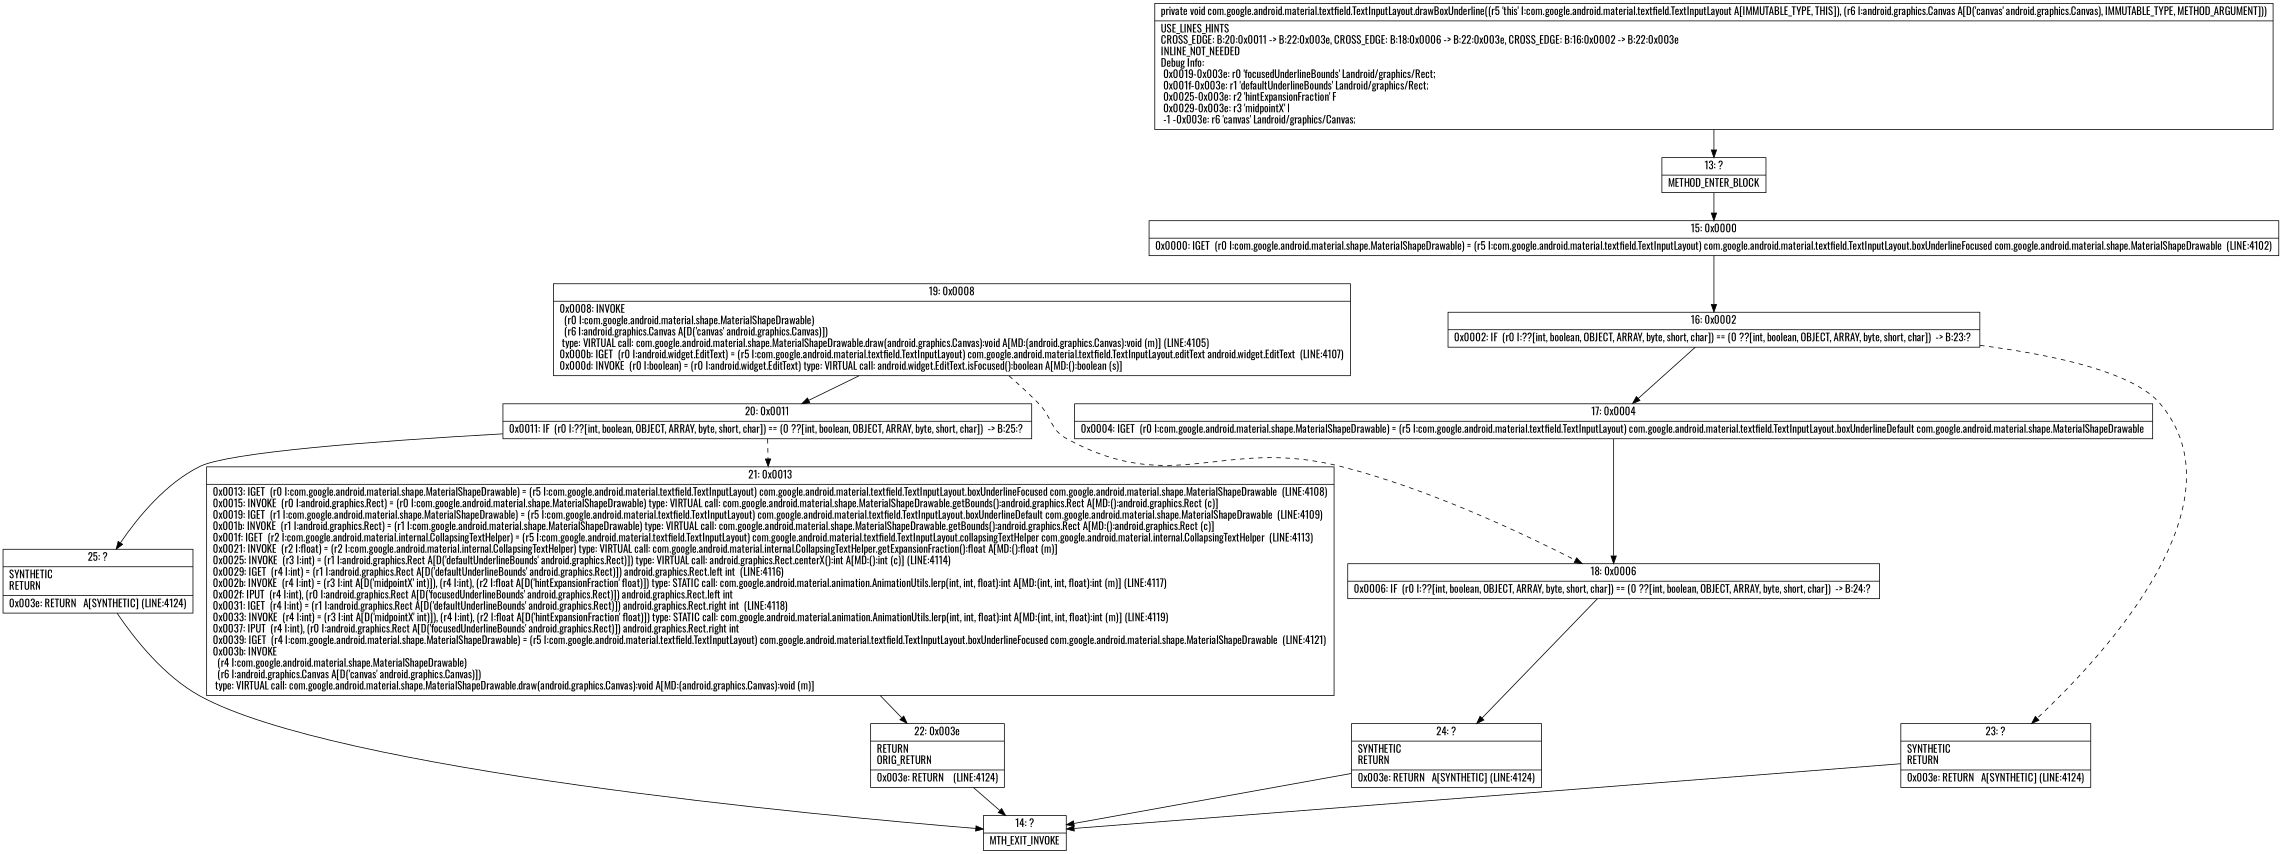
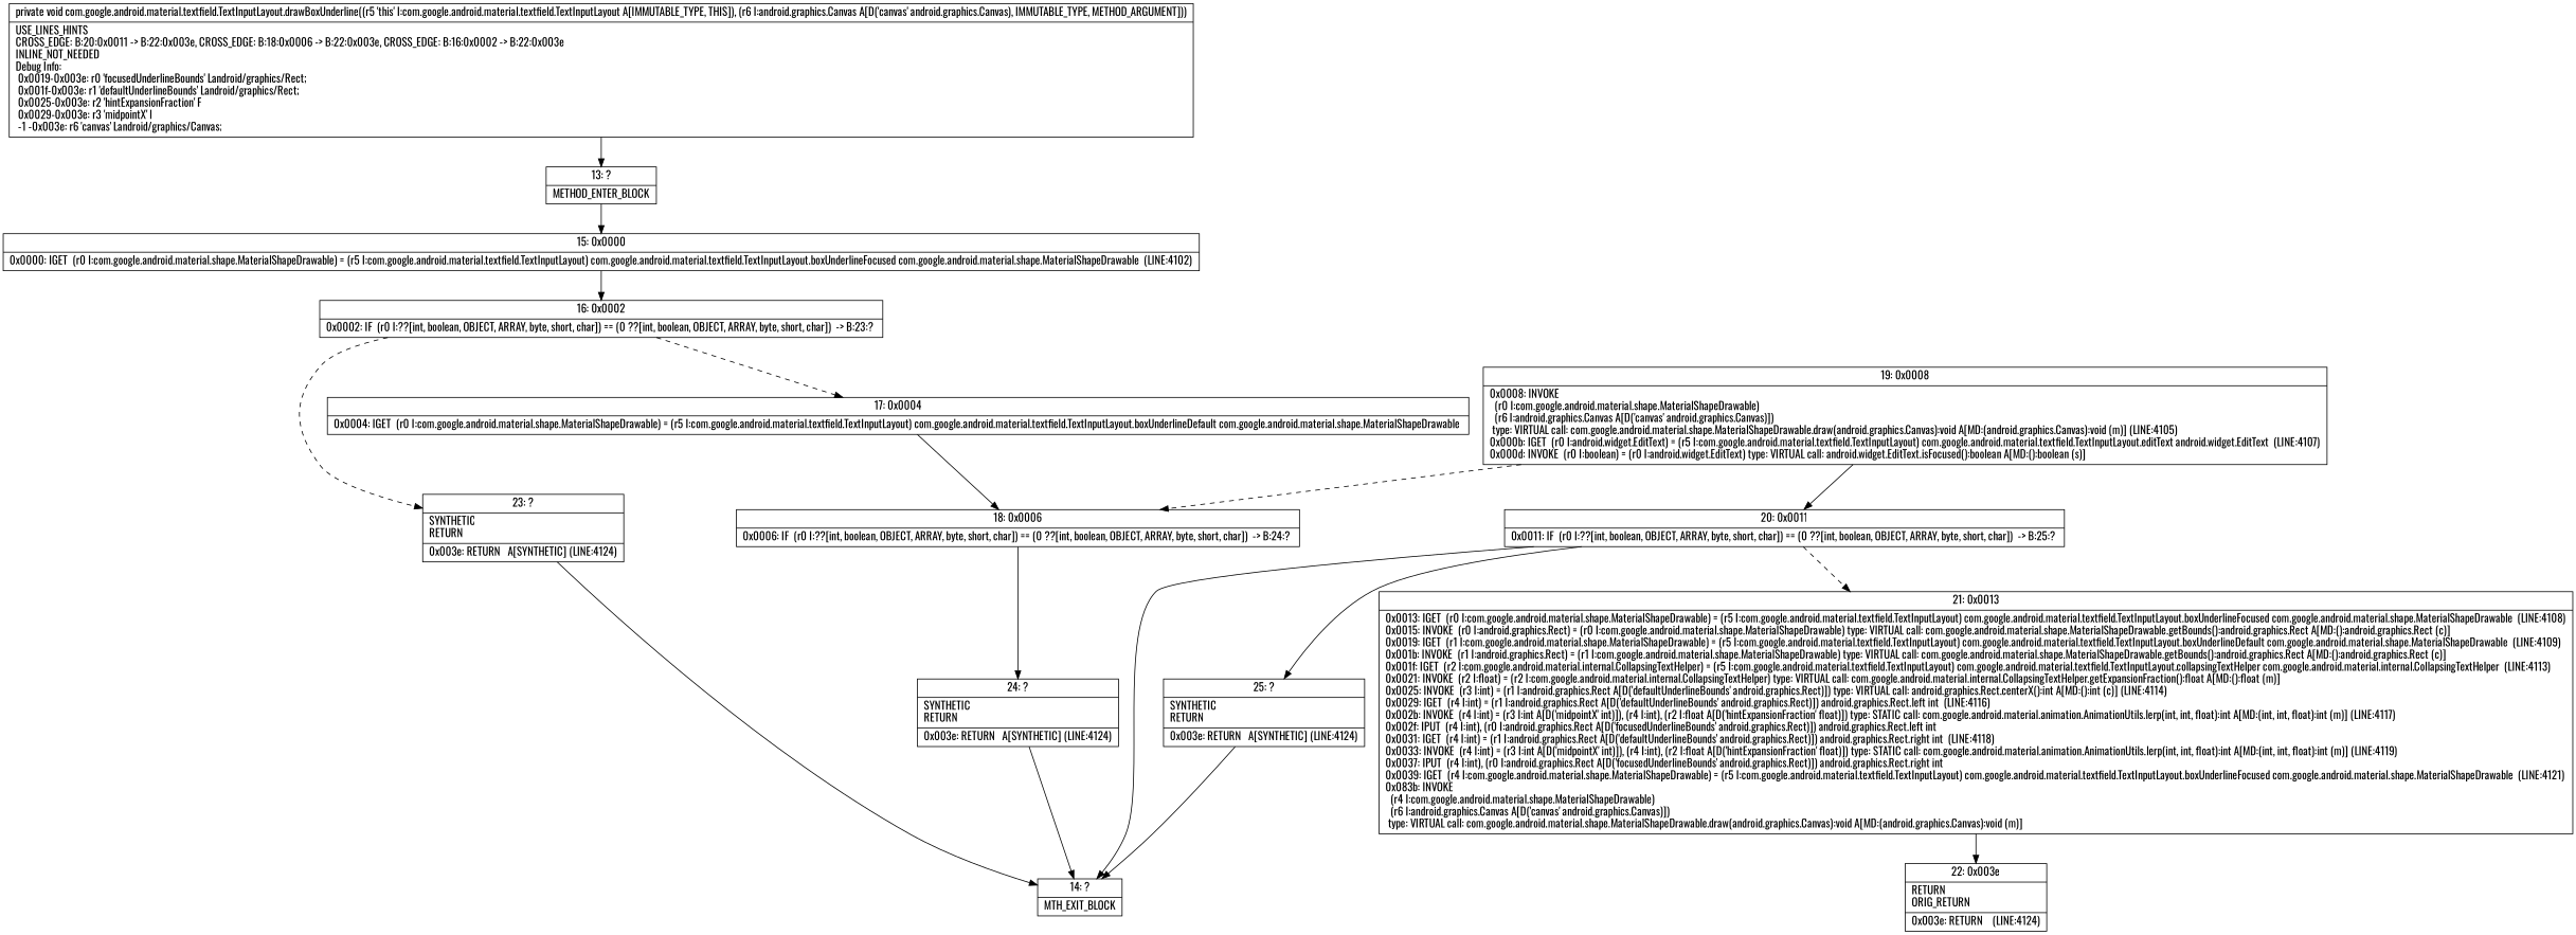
  digraph {
    fontname=Oswald
    node [fontname=Oswald shape=record]
    edge [fontname=Oswald]
    n1 [label="{13\:\ ?|METHOD_ENTER_BLOCK\l}"]
    n2 [label="{15\:\ 0x0000|0x0000: IGET  (r0 I:com.google.android.material.shape.MaterialShapeDrawable) = (r5 I:com.google.android.material.textfield.TextInputLayout) com.google.android.material.textfield.TextInputLayout.boxUnderlineFocused com.google.android.material.shape.MaterialShapeDrawable  (LINE:4102)\l}"]
    n3 [label="{16\:\ 0x0002|0x0002: IF  (r0 I:??[int, boolean, OBJECT, ARRAY, byte, short, char]) == (0 ??[int, boolean, OBJECT, ARRAY, byte, short, char])  \-\> B:23:? \l}"]
    n4 [label="{17\:\ 0x0004|0x0004: IGET  (r0 I:com.google.android.material.shape.MaterialShapeDrawable) = (r5 I:com.google.android.material.textfield.TextInputLayout) com.google.android.material.textfield.TextInputLayout.boxUnderlineDefault com.google.android.material.shape.MaterialShapeDrawable \l}"]
    n5 [label="{23\:\ ?|SYNTHETIC\lRETURN\l|0x003e: RETURN   A[SYNTHETIC] (LINE:4124)\l}"]
    n6 [label="{18\:\ 0x0006|0x0006: IF  (r0 I:??[int, boolean, OBJECT, ARRAY, byte, short, char]) == (0 ??[int, boolean, OBJECT, ARRAY, byte, short, char])  \-\> B:24:? \l}"]
-   n7 [label="{14\:\ ?|MTH_EXIT_INVOKE\l}"]
+   n7 [label="{14\:\ ?|MTH_EXIT_BLOCK\l}"]
    n8 [label="{24\:\ ?|SYNTHETIC\lRETURN\l|0x003e: RETURN   A[SYNTHETIC] (LINE:4124)\l}"]
    n9 [label="{19\:\ 0x0008|0x0008: INVOKE  \l  (r0 I:com.google.android.material.shape.MaterialShapeDrawable)\l  (r6 I:android.graphics.Canvas A[D('canvas' android.graphics.Canvas)])\l type: VIRTUAL call: com.google.android.material.shape.MaterialShapeDrawable.draw(android.graphics.Canvas):void A[MD:(android.graphics.Canvas):void (m)] (LINE:4105)\l0x000b: IGET  (r0 I:android.widget.EditText) = (r5 I:com.google.android.material.textfield.TextInputLayout) com.google.android.material.textfield.TextInputLayout.editText android.widget.EditText  (LINE:4107)\l0x000d: INVOKE  (r0 I:boolean) = (r0 I:android.widget.EditText) type: VIRTUAL call: android.widget.EditText.isFocused():boolean A[MD:():boolean (s)]\l}"]
    n10 [label="{20\:\ 0x0011|0x0011: IF  (r0 I:??[int, boolean, OBJECT, ARRAY, byte, short, char]) == (0 ??[int, boolean, OBJECT, ARRAY, byte, short, char])  \-\> B:25:? \l}"]
-   n11 [label="{21\:\ 0x0013|0x0013: IGET  (r0 I:com.google.android.material.shape.MaterialShapeDrawable) = (r5 I:com.google.android.material.textfield.TextInputLayout) com.google.android.material.textfield.TextInputLayout.boxUnderlineFocused com.google.android.material.shape.MaterialShapeDrawable  (LINE:4108)\l0x0015: INVOKE  (r0 I:android.graphics.Rect) = (r0 I:com.google.android.material.shape.MaterialShapeDrawable) type: VIRTUAL call: com.google.android.material.shape.MaterialShapeDrawable.getBounds():android.graphics.Rect A[MD:():android.graphics.Rect (c)]\l0x0019: IGET  (r1 I:com.google.android.material.shape.MaterialShapeDrawable) = (r5 I:com.google.android.material.textfield.TextInputLayout) com.google.android.material.textfield.TextInputLayout.boxUnderlineDefault com.google.android.material.shape.MaterialShapeDrawable  (LINE:4109)\l0x001b: INVOKE  (r1 I:android.graphics.Rect) = (r1 I:com.google.android.material.shape.MaterialShapeDrawable) type: VIRTUAL call: com.google.android.material.shape.MaterialShapeDrawable.getBounds():android.graphics.Rect A[MD:():android.graphics.Rect (c)]\l0x001f: IGET  (r2 I:com.google.android.material.internal.CollapsingTextHelper) = (r5 I:com.google.android.material.textfield.TextInputLayout) com.google.android.material.textfield.TextInputLayout.collapsingTextHelper com.google.android.material.internal.CollapsingTextHelper  (LINE:4113)\l0x0021: INVOKE  (r2 I:float) = (r2 I:com.google.android.material.internal.CollapsingTextHelper) type: VIRTUAL call: com.google.android.material.internal.CollapsingTextHelper.getExpansionFraction():float A[MD:():float (m)]\l0x0025: INVOKE  (r3 I:int) = (r1 I:android.graphics.Rect A[D('defaultUnderlineBounds' android.graphics.Rect)]) type: VIRTUAL call: android.graphics.Rect.centerX():int A[MD:():int (c)] (LINE:4114)\l0x0029: IGET  (r4 I:int) = (r1 I:android.graphics.Rect A[D('defaultUnderlineBounds' android.graphics.Rect)]) android.graphics.Rect.left int  (LINE:4116)\l0x002b: INVOKE  (r4 I:int) = (r3 I:int A[D('midpointX' int)]), (r4 I:int), (r2 I:float A[D('hintExpansionFraction' float)]) type: STATIC call: com.google.android.material.animation.AnimationUtils.lerp(int, int, float):int A[MD:(int, int, float):int (m)] (LINE:4117)\l0x002f: IPUT  (r4 I:int), (r0 I:android.graphics.Rect A[D('focusedUnderlineBounds' android.graphics.Rect)]) android.graphics.Rect.left int \l0x0031: IGET  (r4 I:int) = (r1 I:android.graphics.Rect A[D('defaultUnderlineBounds' android.graphics.Rect)]) android.graphics.Rect.right int  (LINE:4118)\l0x0033: INVOKE  (r4 I:int) = (r3 I:int A[D('midpointX' int)]), (r4 I:int), (r2 I:float A[D('hintExpansionFraction' float)]) type: STATIC call: com.google.android.material.animation.AnimationUtils.lerp(int, int, float):int A[MD:(int, int, float):int (m)] (LINE:4119)\l0x0037: IPUT  (r4 I:int), (r0 I:android.graphics.Rect A[D('focusedUnderlineBounds' android.graphics.Rect)]) android.graphics.Rect.right int \l0x0039: IGET  (r4 I:com.google.android.material.shape.MaterialShapeDrawable) = (r5 I:com.google.android.material.textfield.TextInputLayout) com.google.android.material.textfield.TextInputLayout.boxUnderlineFocused com.google.android.material.shape.MaterialShapeDrawable  (LINE:4121)\l0x003b: INVOKE  \l  (r4 I:com.google.android.material.shape.MaterialShapeDrawable)\l  (r6 I:android.graphics.Canvas A[D('canvas' android.graphics.Canvas)])\l type: VIRTUAL call: com.google.android.material.shape.MaterialShapeDrawable.draw(android.graphics.Canvas):void A[MD:(android.graphics.Canvas):void (m)]\l}"]
+   n11 [label="{21\:\ 0x0013|0x0013: IGET  (r0 I:com.google.android.material.shape.MaterialShapeDrawable) = (r5 I:com.google.android.material.textfield.TextInputLayout) com.google.android.material.textfield.TextInputLayout.boxUnderlineFocused com.google.android.material.shape.MaterialShapeDrawable  (LINE:4108)\l0x0015: INVOKE  (r0 I:android.graphics.Rect) = (r0 I:com.google.android.material.shape.MaterialShapeDrawable) type: VIRTUAL call: com.google.android.material.shape.MaterialShapeDrawable.getBounds():android.graphics.Rect A[MD:():android.graphics.Rect (c)]\l0x0019: IGET  (r1 I:com.google.android.material.shape.MaterialShapeDrawable) = (r5 I:com.google.android.material.textfield.TextInputLayout) com.google.android.material.textfield.TextInputLayout.boxUnderlineDefault com.google.android.material.shape.MaterialShapeDrawable  (LINE:4109)\l0x001b: INVOKE  (r1 I:android.graphics.Rect) = (r1 I:com.google.android.material.shape.MaterialShapeDrawable) type: VIRTUAL call: com.google.android.material.shape.MaterialShapeDrawable.getBounds():android.graphics.Rect A[MD:():android.graphics.Rect (c)]\l0x001f: IGET  (r2 I:com.google.android.material.internal.CollapsingTextHelper) = (r5 I:com.google.android.material.textfield.TextInputLayout) com.google.android.material.textfield.TextInputLayout.collapsingTextHelper com.google.android.material.internal.CollapsingTextHelper  (LINE:4113)\l0x0021: INVOKE  (r2 I:float) = (r2 I:com.google.android.material.internal.CollapsingTextHelper) type: VIRTUAL call: com.google.android.material.internal.CollapsingTextHelper.getExpansionFraction():float A[MD:():float (m)]\l0x0025: INVOKE  (r3 I:int) = (r1 I:android.graphics.Rect A[D('defaultUnderlineBounds' android.graphics.Rect)]) type: VIRTUAL call: android.graphics.Rect.centerX():int A[MD:():int (c)] (LINE:4114)\l0x0029: IGET  (r4 I:int) = (r1 I:android.graphics.Rect A[D('defaultUnderlineBounds' android.graphics.Rect)]) android.graphics.Rect.left int  (LINE:4116)\l0x002b: INVOKE  (r4 I:int) = (r3 I:int A[D('midpointX' int)]), (r4 I:int), (r2 I:float A[D('hintExpansionFraction' float)]) type: STATIC call: com.google.android.material.animation.AnimationUtils.lerp(int, int, float):int A[MD:(int, int, float):int (m)] (LINE:4117)\l0x002f: IPUT  (r4 I:int), (r0 I:android.graphics.Rect A[D('focusedUnderlineBounds' android.graphics.Rect)]) android.graphics.Rect.left int \l0x0031: IGET  (r4 I:int) = (r1 I:android.graphics.Rect A[D('defaultUnderlineBounds' android.graphics.Rect)]) android.graphics.Rect.right int  (LINE:4118)\l0x0033: INVOKE  (r4 I:int) = (r3 I:int A[D('midpointX' int)]), (r4 I:int), (r2 I:float A[D('hintExpansionFraction' float)]) type: STATIC call: com.google.android.material.animation.AnimationUtils.lerp(int, int, float):int A[MD:(int, int, float):int (m)] (LINE:4119)\l0x0037: IPUT  (r4 I:int), (r0 I:android.graphics.Rect A[D('focusedUnderlineBounds' android.graphics.Rect)]) android.graphics.Rect.right int \l0x0039: IGET  (r4 I:com.google.android.material.shape.MaterialShapeDrawable) = (r5 I:com.google.android.material.textfield.TextInputLayout) com.google.android.material.textfield.TextInputLayout.boxUnderlineFocused com.google.android.material.shape.MaterialShapeDrawable  (LINE:4121)\l0x083b: INVOKE  \l  (r4 I:com.google.android.material.shape.MaterialShapeDrawable)\l  (r6 I:android.graphics.Canvas A[D('canvas' android.graphics.Canvas)])\l type: VIRTUAL call: com.google.android.material.shape.MaterialShapeDrawable.draw(android.graphics.Canvas):void A[MD:(android.graphics.Canvas):void (m)]\l}"]
    n12 [label="{25\:\ ?|SYNTHETIC\lRETURN\l|0x003e: RETURN   A[SYNTHETIC] (LINE:4124)\l}"]
    n13 [label="{22\:\ 0x003e|RETURN\lORIG_RETURN\l|0x003e: RETURN    (LINE:4124)\l}"]
    n14 [label="{private void com.google.android.material.textfield.TextInputLayout.drawBoxUnderline((r5 'this' I:com.google.android.material.textfield.TextInputLayout A[IMMUTABLE_TYPE, THIS]), (r6 I:android.graphics.Canvas A[D('canvas' android.graphics.Canvas), IMMUTABLE_TYPE, METHOD_ARGUMENT]))  | USE_LINES_HINTS\lCROSS_EDGE: B:20:0x0011 \-\> B:22:0x003e, CROSS_EDGE: B:18:0x0006 \-\> B:22:0x003e, CROSS_EDGE: B:16:0x0002 \-\> B:22:0x003e\lINLINE_NOT_NEEDED\lDebug Info:\l  0x0019\-0x003e: r0 'focusedUnderlineBounds' Landroid\/graphics\/Rect;\l  0x001f\-0x003e: r1 'defaultUnderlineBounds' Landroid\/graphics\/Rect;\l  0x0025\-0x003e: r2 'hintExpansionFraction' F\l  0x0029\-0x003e: r3 'midpointX' I\l  \-1 \-0x003e: r6 'canvas' Landroid\/graphics\/Canvas;\l}"]
    n1 -> n2
    n2 -> n3
-   n3 -> n4 [style=solid]
+   n3 -> n4 [style=dashed]
    n3 -> n5 [style=dashed]
    n4 -> n6
    n5 -> n7
    n6 -> n8
    n8 -> n7
    n9 -> n6 [style=dashed]
    n9 -> n10
    n10 -> n11 [style=dashed]
    n10 -> n12
    n11 -> n13
    n12 -> n7
-   n13 -> n7
+   n10 -> n7
    n14 -> n1
  }
